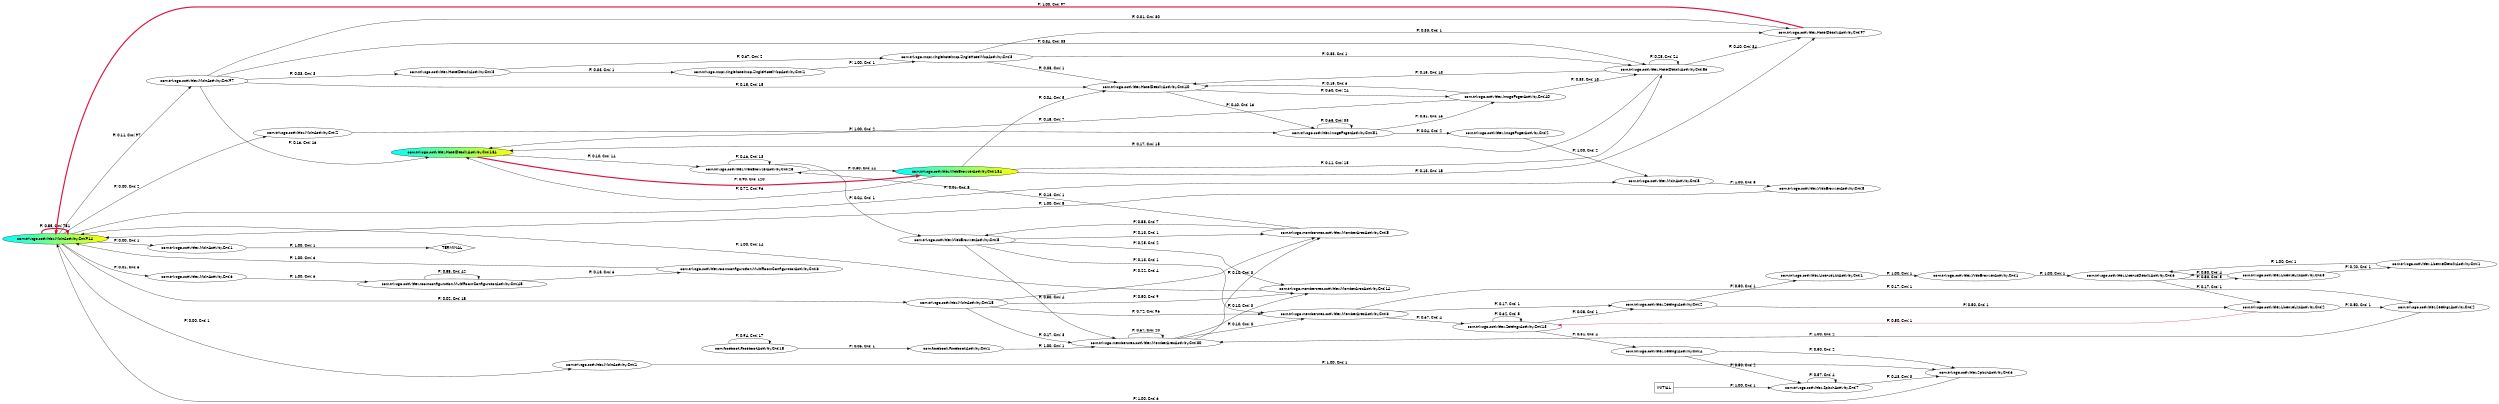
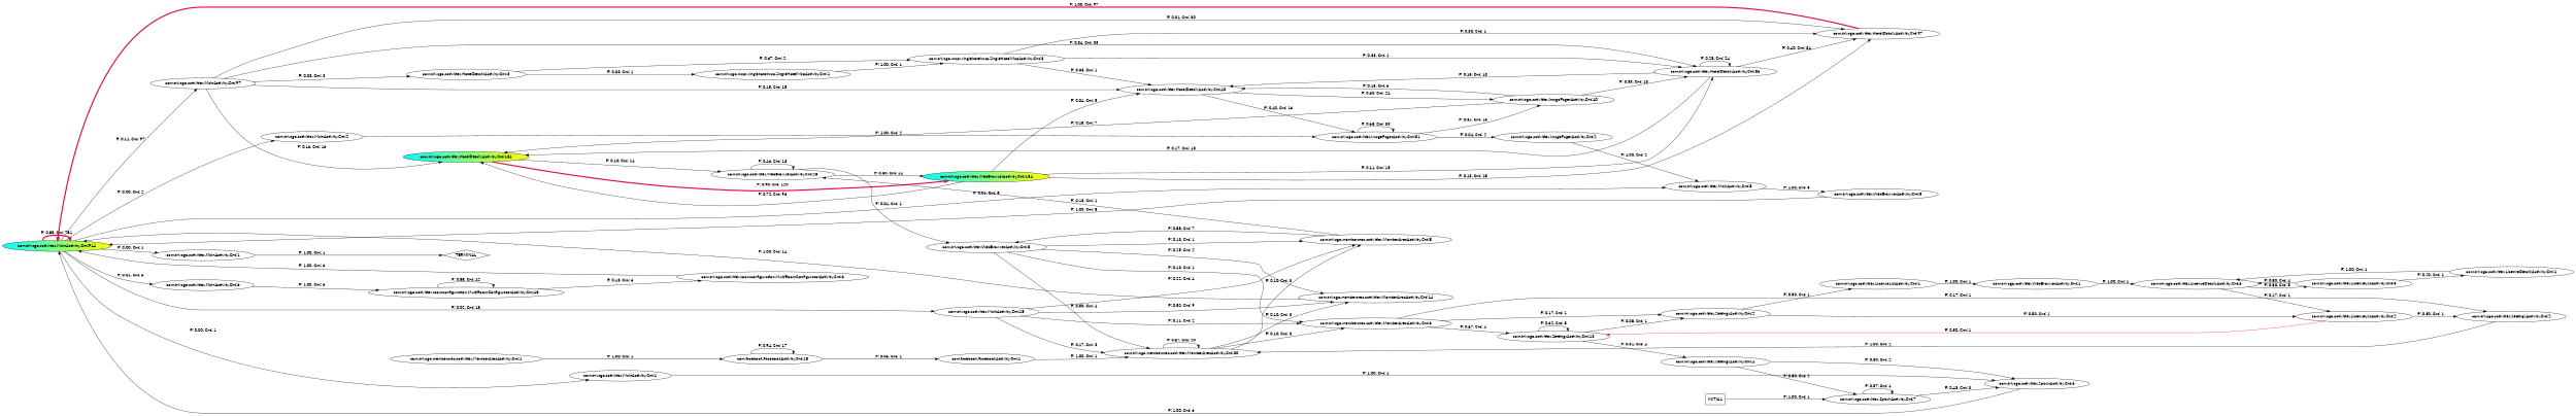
  digraph {
    fontname=Lato
    rankdir=LR
    node [fontname=Lato]
    edge [fontname=Lato]
    n1 [fillcolor="cyan:yellow" label="com.trivago.activities.MainActivity,Cnt:914" style=filled]
    n2 [label="com.trivago.activities.MainActivity,Cnt:97"]
    n3 [label="com.trivago.activities.MainActivity,Cnt:18"]
    n4 [label="com.trivago.activities.MainActivity,Cnt:8"]
    n5 [label="com.trivago.activities.MainActivity,Cnt:6"]
    n6 [label="com.trivago.activities.MainActivity,Cnt:2"]
    n7 [label="com.trivago.activities.MainActivity,Cnt:1"]
    n8 [label="com.trivago.activities.MainActivity,Cnt:1"]
    n9 [fillcolor="cyan:yellow" label="com.trivago.activities.HotelDetailsActivity,Cnt:134" style=filled]
    n10 [label="com.trivago.activities.HotelDetailsActivity,Cnt:97"]
    n11 [label="com.trivago.activities.HotelDetailsActivity,Cnt:86"]
    n12 [label="com.trivago.activities.HotelDetailsActivity,Cnt:40"]
    n13 [label="com.trivago.activities.HotelDetailsActivity,Cnt:3"]
    n14 [label="com.trivago.memberarea.activities.MemberAreaActivity,Cnt:30"]
    n15 [label="com.trivago.memberarea.activities.MemberAreaActivity,Cnt:14"]
    n16 [label="com.trivago.memberarea.activities.MemberAreaActivity,Cnt:8"]
    n17 [label="com.trivago.memberarea.activities.MemberAreaActivity,Cnt:6"]
    n18 [label="com.trivago.activities.WebBrowserActivity,Cnt:8"]
    n19 [label="com.trivago.activities.roomconfiguration.MultiRoomConfiguratorActivity,Cnt:48"]
    n20 [label="com.trivago.activities.ImagePagerActivity,Cnt:51"]
    n21 [label="com.trivago.activities.SplashActivity,Cnt:6"]
    n22 [label=TERMINAL shape=diamond]
    n23 [fillcolor="cyan:yellow" label="com.trivago.activities.WebBrowserActivity,Cnt:134" style=filled]
    n24 [label="com.trivago.activities.WebBrowserActivity,Cnt:28"]
    n25 [label="com.trivago.activities.WebBrowserActivity,Cnt:8"]
    n26 [label="com.trivago.activities.ImagePagerActivity,Cnt:40"]
    n27 [label="com.trivago.maps.singlehotelmap.SingleHotelMapActivity,Cnt:3"]
    n28 [label="com.trivago.maps.singlehotelmap.SingleHotelMapActivity,Cnt:1"]
    n29 [label="com.trivago.activities.ImagePagerActivity,Cnt:2"]
    n30 [label="com.trivago.activities.roomconfiguration.MultiRoomConfiguratorActivity,Cnt:6"]
    n31 [label="com.trivago.activities.SettingsActivity,Cnt:13"]
    n32 [label="com.trivago.activities.SettingsActivity,Cnt:2"]
    n33 [label="com.trivago.activities.SettingsActivity,Cnt:2"]
+   n34 [label="com.trivago.memberarea.activities.MemberAreaActivity,Cnt:1"]
    n35 [label="com.facebook.FacebookActivity,Cnt:18"]
    n36 [label="com.facebook.FacebookActivity,Cnt:1"]
    n37 [label="com.trivago.activities.SettingsActivity,Cnt:4"]
    n38 [label="com.trivago.activities.SplashActivity,Cnt:7"]
    n39 [label="com.trivago.activities.LicenseListActivity,Cnt:2"]
    n40 [label="com.trivago.activities.LicenseListActivity,Cnt:1"]
    n41 [label="com.trivago.activities.LicenseDetailsActivity,Cnt:6"]
    n42 [label="com.trivago.activities.LicenseListActivity,Cnt:5"]
    n43 [label="com.trivago.activities.LicenseDetailsActivity,Cnt:1"]
    n44 [label="com.trivago.activities.WebBrowserActivity,Cnt:1"]
    n45 [label=INITIAL shape=box]
    n1 -> n1 [color=crimson label="P: 0.85, Cnt: 781" penwidth=4]
    n1 -> n2 [label="P: 0.11, Cnt: 97"]
    n1 -> n3 [label="P: 0.02, Cnt: 18"]
    n1 -> n4 [label="P: 0.01, Cnt: 8"]
    n1 -> n5 [label="P: 0.01, Cnt: 6"]
    n1 -> n6 [label="P: 0.00, Cnt: 2"]
    n1 -> n7 [label="P: 0.00, Cnt: 1"]
    n1 -> n8 [label="P: 0.00, Cnt: 1"]
    n2 -> n9 [label="P: 0.16, Cnt: 16"]
    n2 -> n10 [label="P: 0.31, Cnt: 30"]
    n2 -> n11 [label="P: 0.34, Cnt: 33"]
    n2 -> n12 [label="P: 0.15, Cnt: 15"]
    n2 -> n13 [label="P: 0.03, Cnt: 3"]
    n3 -> n14 [label="P: 0.17, Cnt: 3"]
    n3 -> n15 [label="P: 0.50, Cnt: 9"]
    n3 -> n16 [label="P: 0.22, Cnt: 4"]
-   n3 -> n17 [label="P: 0.72, Cnt: 96"]
+   n3 -> n17 [label="P: 0.11, Cnt: 2"]
    n4 -> n18 [label="P: 1.00, Cnt: 8"]
    n5 -> n19 [label="P: 1.00, Cnt: 6"]
    n6 -> n20 [label="P: 1.00, Cnt: 2"]
    n7 -> n21 [label="P: 1.00, Cnt: 1"]
    n8 -> n22 [label="P: 1.00, Cnt: 1"]
    n9 -> n23 [color=crimson label="P: 0.90, Cnt: 120" penwidth=4]
    n9 -> n24 [label="P: 0.10, Cnt: 14"]
    n10 -> n1 [color=crimson label="P: 1.00, Cnt: 97" penwidth=4]
    n11 -> n9 [label="P: 0.17, Cnt: 15"]
    n11 -> n10 [label="P: 0.40, Cnt: 34"]
    n11 -> n11 [label="P: 0.28, Cnt: 24"]
    n11 -> n12 [label="P: 0.15, Cnt: 13"]
    n12 -> n20 [label="P: 0.40, Cnt: 16"]
    n12 -> n26 [label="P: 0.60, Cnt: 24"]
    n13 -> n27 [label="P: 0.67, Cnt: 2"]
    n13 -> n28 [label="P: 0.33, Cnt: 1"]
    n14 -> n14 [label="P: 0.67, Cnt: 20"]
    n14 -> n15 [label="P: 0.10, Cnt: 3"]
    n14 -> n16 [label="P: 0.10, Cnt: 3"]
    n14 -> n17 [label="P: 0.10, Cnt: 3"]
    n15 -> n1 [label="P: 1.00, Cnt: 14"]
    n16 -> n24 [label="P: 0.13, Cnt: 1"]
    n16 -> n25 [label="P: 0.88, Cnt: 7"]
    n17 -> n31 [label="P: 0.67, Cnt: 4"]
    n17 -> n32 [label="P: 0.17, Cnt: 1"]
    n17 -> n33 [label="P: 0.17, Cnt: 1"]
    n18 -> n1 [label="P: 1.00, Cnt: 8"]
    n19 -> n19 [label="P: 0.88, Cnt: 42"]
    n19 -> n30 [label="P: 0.13, Cnt: 6"]
    n20 -> n20 [label="P: 0.65, Cnt: 33"]
    n20 -> n26 [label="P: 0.31, Cnt: 16"]
    n20 -> n29 [label="P: 0.04, Cnt: 2"]
    n21 -> n1 [label="P: 1.00, Cnt: 6"]
    n23 -> n9 [label="P: 0.72, Cnt: 96"]
    n23 -> n10 [label="P: 0.13, Cnt: 18"]
    n23 -> n11 [label="P: 0.11, Cnt: 15"]
    n23 -> n12 [label="P: 0.04, Cnt: 5"]
    n24 -> n23 [label="P: 0.50, Cnt: 14"]
    n24 -> n24 [label="P: 0.46, Cnt: 13"]
    n24 -> n25 [label="P: 0.04, Cnt: 1"]
    n25 -> n14 [label="P: 0.50, Cnt: 4"]
    n25 -> n15 [label="P: 0.25, Cnt: 2"]
    n25 -> n16 [label="P: 0.13, Cnt: 1"]
    n25 -> n17 [label="P: 0.13, Cnt: 1"]
    n26 -> n9 [label="P: 0.18, Cnt: 7"]
    n26 -> n11 [label="P: 0.33, Cnt: 13"]
    n26 -> n12 [label="P: 0.15, Cnt: 6"]
    n27 -> n10 [label="P: 0.33, Cnt: 1"]
    n27 -> n11 [label="P: 0.33, Cnt: 1"]
    n27 -> n12 [label="P: 0.33, Cnt: 1"]
    n28 -> n27 [label="P: 1.00, Cnt: 1"]
    n29 -> n4 [label="P: 1.00, Cnt: 2"]
    n30 -> n1 [label="P: 1.00, Cnt: 6"]
    n31 -> n31 [label="P: 0.62, Cnt: 8"]
    n31 -> n32 [label="P: 0.08, Cnt: 1"]
    n31 -> n37 [label="P: 0.31, Cnt: 4"]
    n32 -> n39 [label="P: 0.50, Cnt: 1"]
    n32 -> n40 [label="P: 0.50, Cnt: 1"]
    n33 -> n14 [label="P: 1.00, Cnt: 2"]
+   n34 -> n35 [label="P: 1.00, Cnt: 1"]
    n35 -> n35 [label="P: 0.94, Cnt: 17"]
    n35 -> n36 [label="P: 0.06, Cnt: 1"]
    n36 -> n14 [label="P: 1.00, Cnt: 1"]
    n37 -> n21 [label="P: 0.50, Cnt: 2"]
    n37 -> n38 [label="P: 0.50, Cnt: 2"]
    n38 -> n21 [label="P: 0.43, Cnt: 3"]
    n38 -> n38 [label="P: 0.57, Cnt: 4"]
    n39 -> n31 [color=crimson label="P: 0.50, Cnt: 1"]
    n39 -> n33 [label="P: 0.50, Cnt: 1"]
    n40 -> n44 [label="P: 1.00, Cnt: 1"]
    n41 -> n39 [label="P: 0.17, Cnt: 1"]
    n41 -> n42 [label="P: 0.83, Cnt: 5"]
    n42 -> n41 [label="P: 0.80, Cnt: 4"]
    n42 -> n43 [label="P: 0.20, Cnt: 1"]
    n43 -> n41 [label="P: 1.00, Cnt: 1"]
    n44 -> n41 [label="P: 1.00, Cnt: 1"]
    n45 -> n38 [label="P: 1.00, Cnt: 1"]
  }
